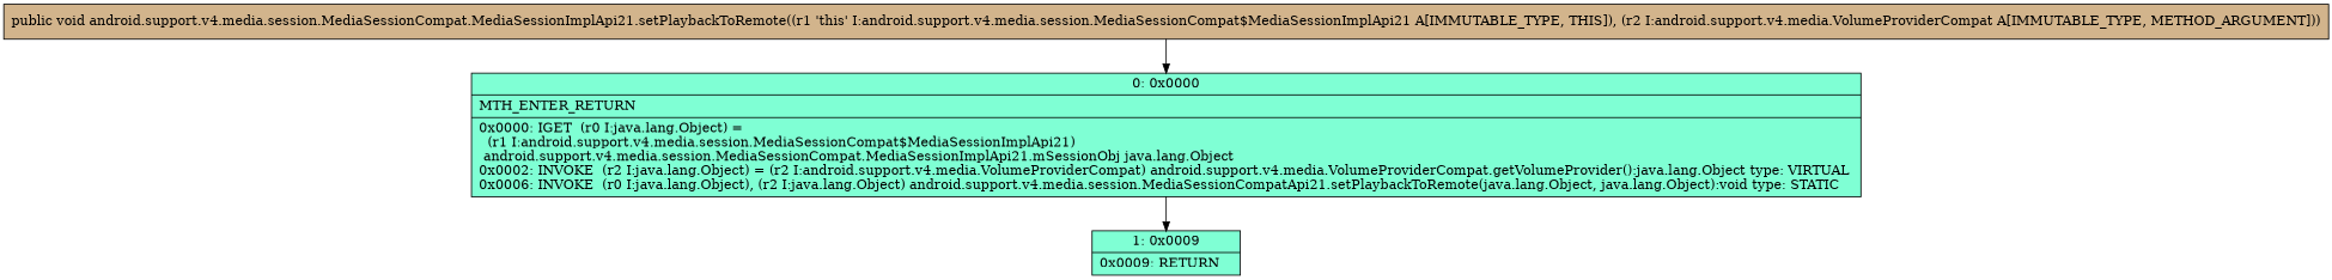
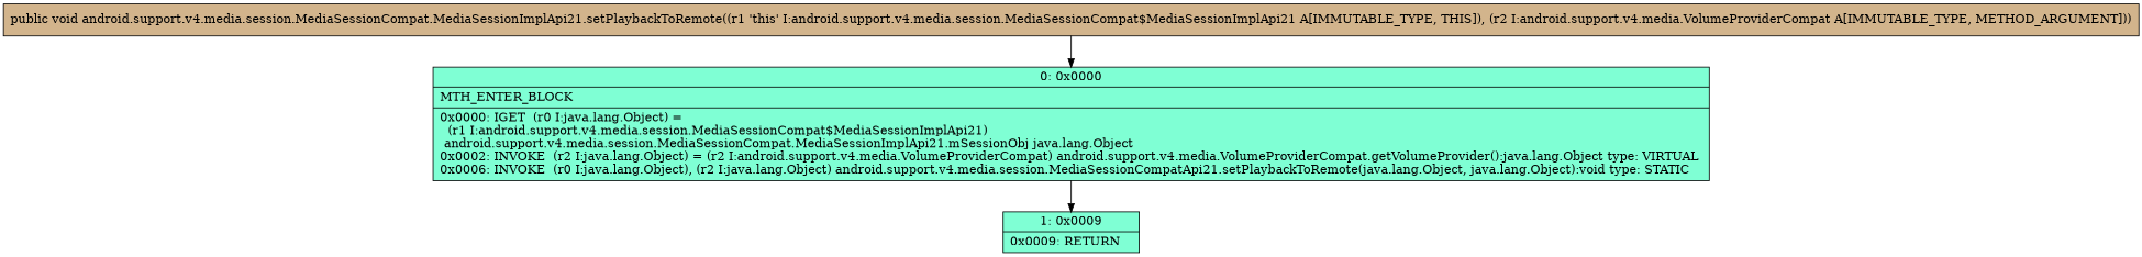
  digraph {
    node [shape=record style=filled fillcolor=aquamarine]
-   n1 [label="{0\:\ 0x0000|MTH_ENTER_RETURN\l|0x0000: IGET  (r0 I:java.lang.Object) = \l  (r1 I:android.support.v4.media.session.MediaSessionCompat$MediaSessionImplApi21)\l android.support.v4.media.session.MediaSessionCompat.MediaSessionImplApi21.mSessionObj java.lang.Object \l0x0002: INVOKE  (r2 I:java.lang.Object) = (r2 I:android.support.v4.media.VolumeProviderCompat) android.support.v4.media.VolumeProviderCompat.getVolumeProvider():java.lang.Object type: VIRTUAL \l0x0006: INVOKE  (r0 I:java.lang.Object), (r2 I:java.lang.Object) android.support.v4.media.session.MediaSessionCompatApi21.setPlaybackToRemote(java.lang.Object, java.lang.Object):void type: STATIC \l}"]
+   n1 [label="{0\:\ 0x0000|MTH_ENTER_BLOCK\l|0x0000: IGET  (r0 I:java.lang.Object) = \l  (r1 I:android.support.v4.media.session.MediaSessionCompat$MediaSessionImplApi21)\l android.support.v4.media.session.MediaSessionCompat.MediaSessionImplApi21.mSessionObj java.lang.Object \l0x0002: INVOKE  (r2 I:java.lang.Object) = (r2 I:android.support.v4.media.VolumeProviderCompat) android.support.v4.media.VolumeProviderCompat.getVolumeProvider():java.lang.Object type: VIRTUAL \l0x0006: INVOKE  (r0 I:java.lang.Object), (r2 I:java.lang.Object) android.support.v4.media.session.MediaSessionCompatApi21.setPlaybackToRemote(java.lang.Object, java.lang.Object):void type: STATIC \l}"]
    n2 [label="{1\:\ 0x0009|0x0009: RETURN   \l}"]
    n3 [label="{public void android.support.v4.media.session.MediaSessionCompat.MediaSessionImplApi21.setPlaybackToRemote((r1 'this' I:android.support.v4.media.session.MediaSessionCompat$MediaSessionImplApi21 A[IMMUTABLE_TYPE, THIS]), (r2 I:android.support.v4.media.VolumeProviderCompat A[IMMUTABLE_TYPE, METHOD_ARGUMENT])) }" fillcolor=tan]
    n1 -> n2
    n3 -> n1
  }
